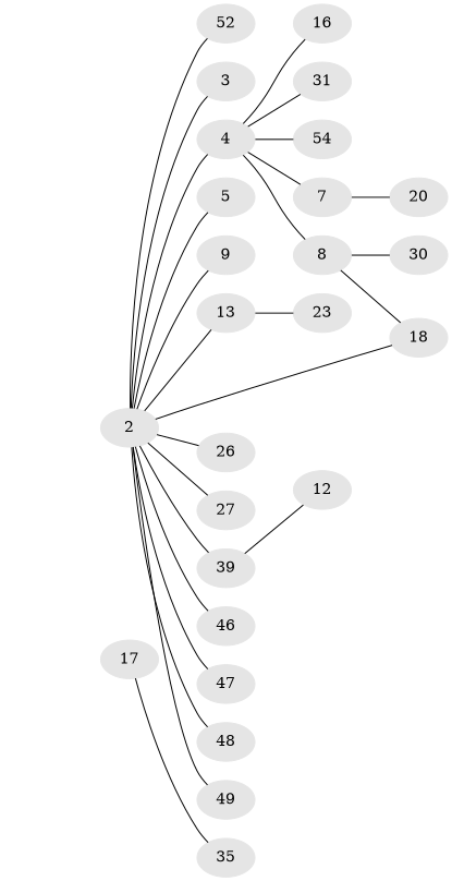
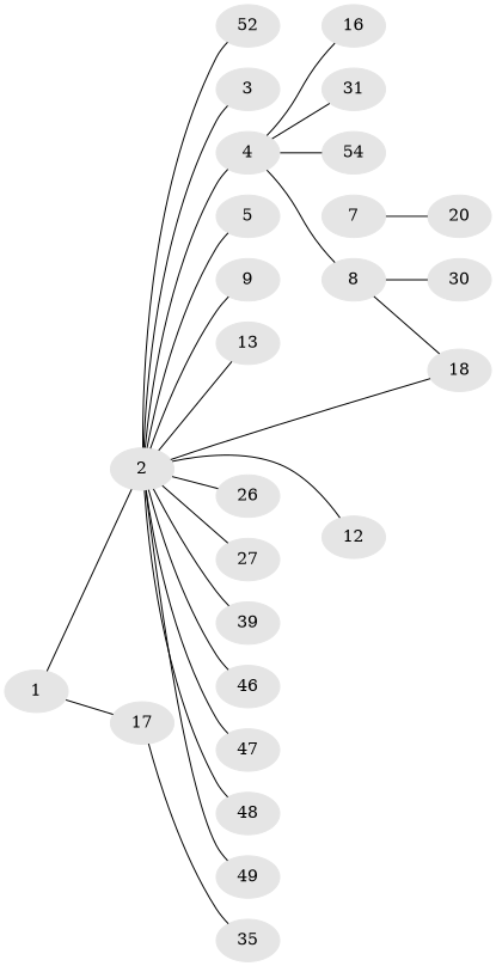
  graph {
    rankdir=LR
    node [color=gray90 style=filled]
+   1
    2
    17
    3
    4 [super="+6+10"]
    5
    9 [super="+25"]
    12 [super="+14+33"]
    13 [super="+21"]
    18 [super="+36+41+22"]
    26 [super="+34+29"]
    27
    39
    46
    47
    48
    49
    52
    35
    7 [super="+42+43"]
    8
    16 [super="+45"]
    31
    54
-   23
    20
    30 [super="+40"]
+   1 -- 2
+   1 -- 17
    2 -- 3
    2 -- 4
    2 -- 5
    2 -- 9
-   39 -- 12
+   2 -- 12
    2 -- 13
    2 -- 18
    2 -- 26
    2 -- 27
    2 -- 39
    2 -- 46
    2 -- 47
    2 -- 48
    2 -- 49
    2 -- 52
    17 -- 35
-   4 -- 7
    4 -- 8
    4 -- 16
    4 -- 31
    4 -- 54
-   13 -- 23
    7 -- 20
    8 -- 18
    8 -- 30
  }
